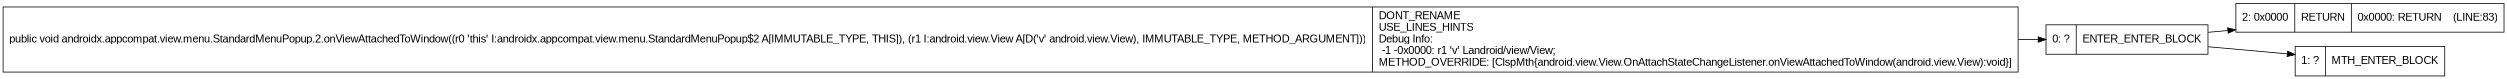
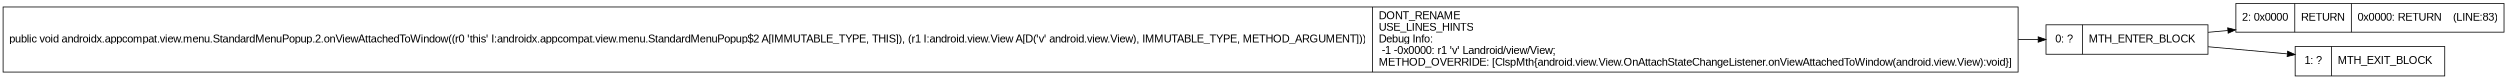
  digraph {
    fontname="Liberation Sans"
    rankdir=LR
    node [fontname="Liberation Sans" shape=record]
    edge [fontname="Liberation Sans"]
-   n1 [label="{0\:\ ?|ENTER_ENTER_BLOCK\l}"]
+   n1 [label="{0\:\ ?|MTH_ENTER_BLOCK\l}"]
    n2 [label="{2\:\ 0x0000|RETURN\l|0x0000: RETURN    (LINE:83)\l}"]
-   n3 [label="{1\:\ ?|MTH_ENTER_BLOCK\l}"]
+   n3 [label="{1\:\ ?|MTH_EXIT_BLOCK\l}"]
    n4 [label="{public void androidx.appcompat.view.menu.StandardMenuPopup.2.onViewAttachedToWindow((r0 'this' I:androidx.appcompat.view.menu.StandardMenuPopup$2 A[IMMUTABLE_TYPE, THIS]), (r1 I:android.view.View A[D('v' android.view.View), IMMUTABLE_TYPE, METHOD_ARGUMENT]))  | DONT_RENAME\lUSE_LINES_HINTS\lDebug Info:\l  \-1 \-0x0000: r1 'v' Landroid\/view\/View;\lMETHOD_OVERRIDE: [ClspMth\{android.view.View.OnAttachStateChangeListener.onViewAttachedToWindow(android.view.View):void\}]\l}"]
    n1 -> n2
    n1 -> n3
    n4 -> n1
  }
